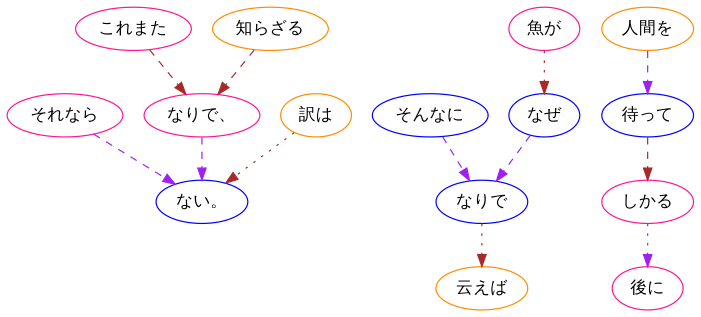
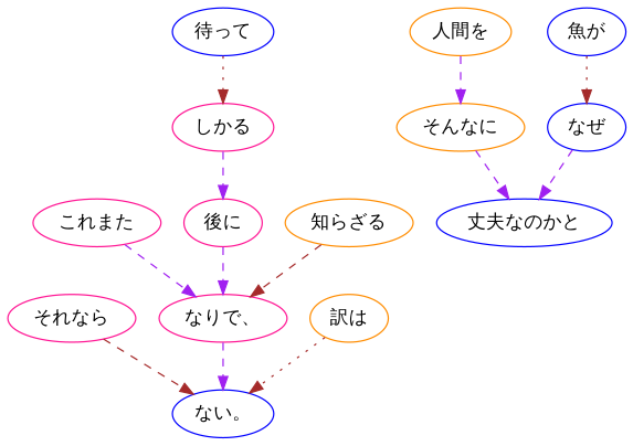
  digraph {
    fontname="Noto Sans"
    node [color=deeppink fontname="Noto Sans"]
    edge [color=brown fontname="Noto Sans" style=dashed]
    n1 [label="それなら"]
    n2 [color=blue label="ない。"]
    n3 [color=blue label="なぜ"]
-   n4 [color=blue label="なりで"]
-   n5 [color=darkorange label="云えば"]
-   n6 [label="魚が"]
-   n7 [color=blue label="そんなに"]
+   n4 [color=blue label="丈夫なのかと"]
+   n6 [color=blue label="魚が"]
+   n7 [color=darkorange label="そんなに"]
    n8 [label="なりで、"]
    n9 [label="これまた"]
    n10 [color=darkorange label="人間を"]
    n11 [color=blue label="待って"]
    n12 [label="しかる"]
    n13 [label="後に"]
    n14 [color=darkorange label="知らざる"]
    n15 [color=darkorange label="訳は"]
-   n1 -> n2 [color=purple]
+   n1 -> n2
    n3 -> n4 [color=purple]
-   n4 -> n5 [style=dotted]
    n6 -> n3 [style=dotted]
    n7 -> n4 [color=purple]
    n8 -> n2 [color=purple]
-   n9 -> n8
-   n10 -> n11 [color=purple]
-   n11 -> n12
-   n12 -> n13 [color=purple style=dotted]
+   n9 -> n8 [color=purple]
+   n10 -> n7 [color=purple]
+   n11 -> n12 [style=dotted]
+   n12 -> n13 [color=purple]
+   n13 -> n8 [color=purple]
    n14 -> n8
    n15 -> n2 [style=dotted]
  }
